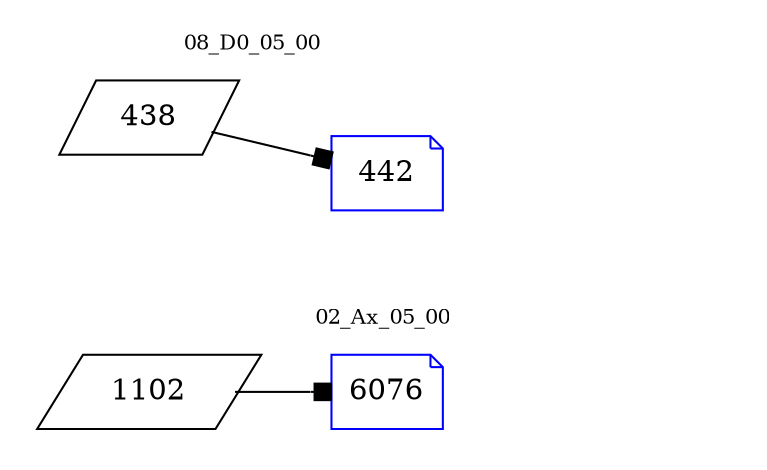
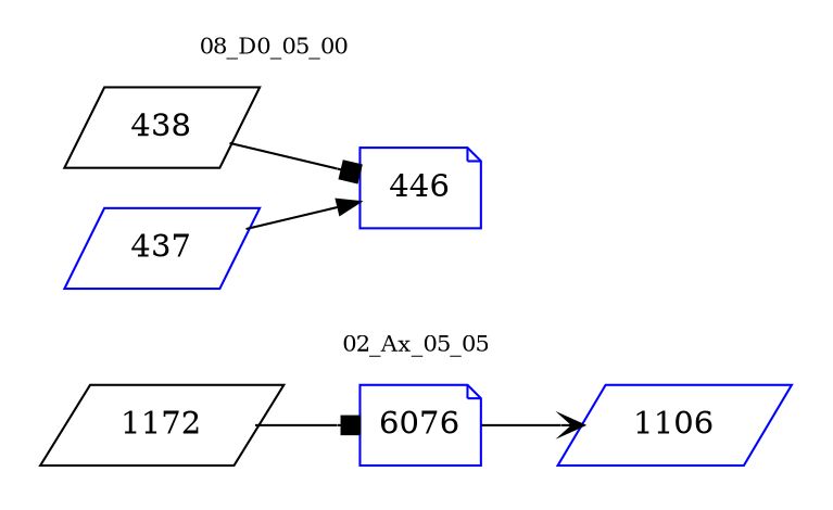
  digraph {
    rankdir=LR
    node [color=blue shape=parallelogram]
    edge [arrowhead=box color=black]
-   n1 [color=black label=1102]
+   n1 [color=black label=1172]
    n2 [label=6076 shape=note]
+   n3 [label=1106]
    n4 [color=black label=438]
-   n6 [label=442 shape=note]
+   n5 [label=437]
+   n6 [label=446 shape=note]
    subgraph cluster_1 {
      color=white
      fontsize=10
-     label="02_Ax_05_00"
+     label="02_Ax_05_05"
      n1
      n2
+     n3
    }
    subgraph cluster_2 {
      color=white
      fontsize=10
      label="08_D0_05_00"
      n4
+     n5
      n6
    }
    n1 -> n2
+   n2 -> n3 [arrowhead=vee]
    n4 -> n6
+   n5 -> n6 [arrowhead=normal]
  }
